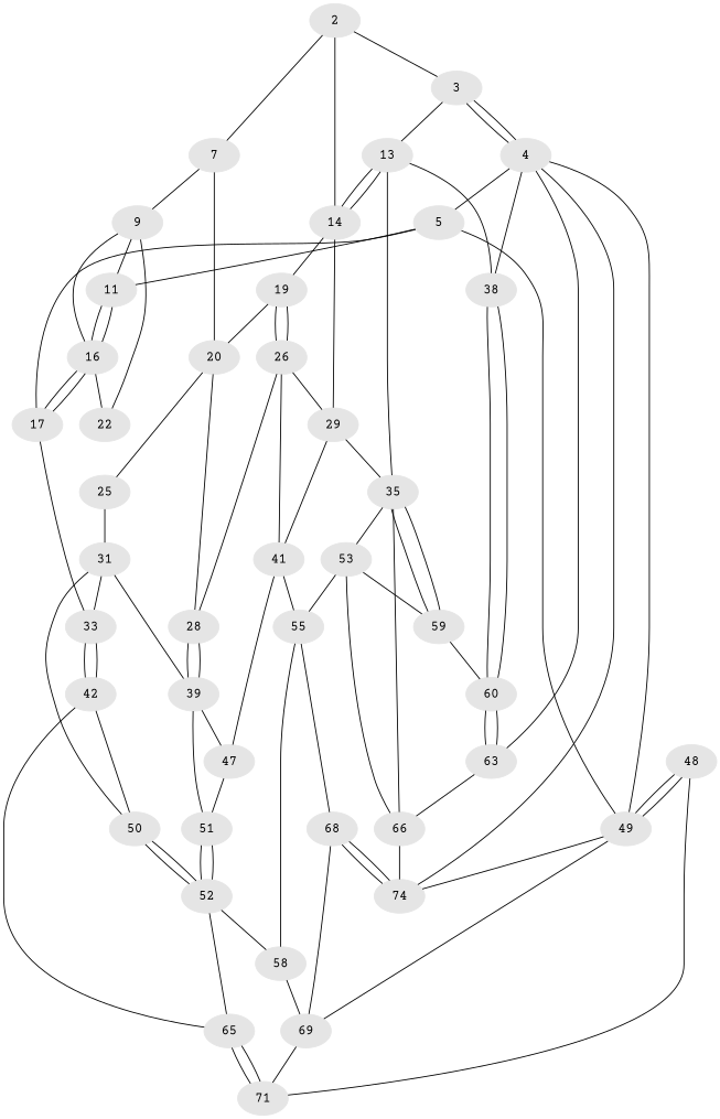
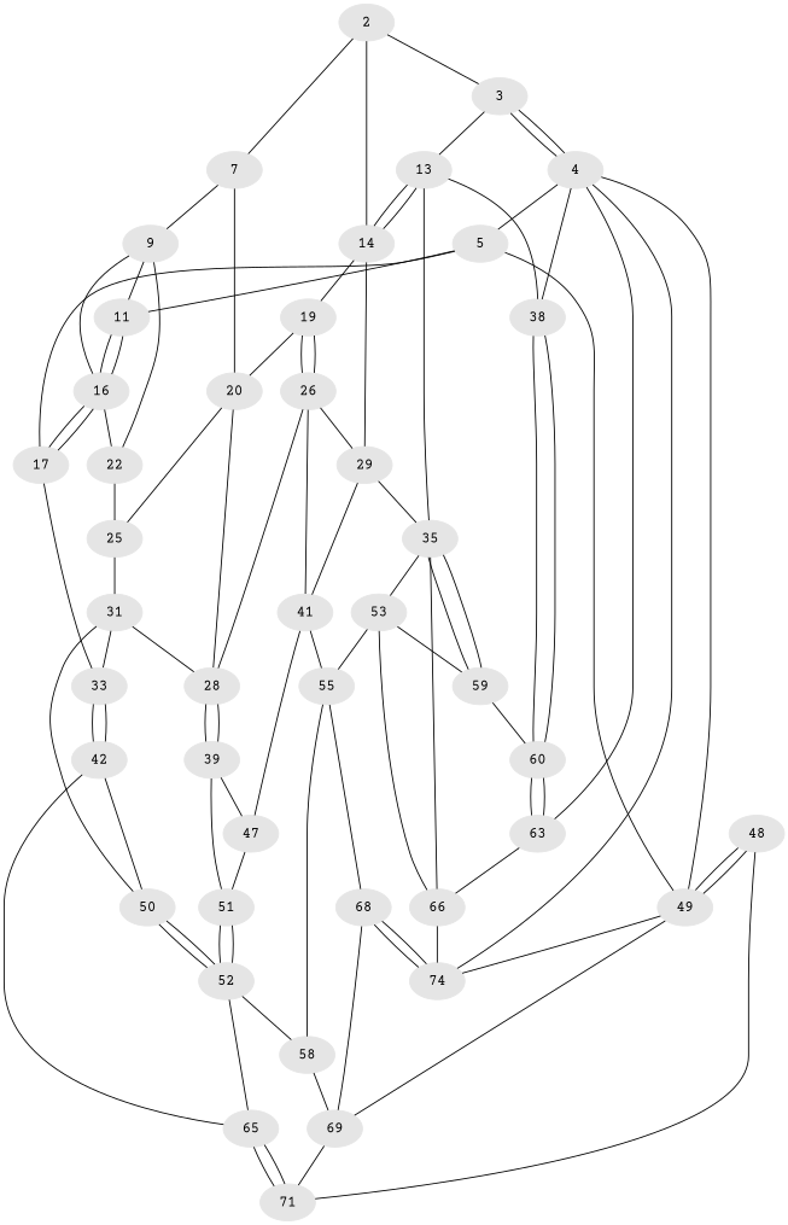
  graph {
    fontname="Courier Prime"
    node [color=gray90 fontname="Courier Prime" style=filled]
    edge [fontname="Courier Prime"]
    2 [super="+12"]
    7 [super="+8"]
    3
    14 [super="+15"]
    9 [super="+10"]
    20 [super="+24"]
    4 [super="+62"]
    13 [super="+34"]
    19
    29 [super="+37"]
    5 [super="+6"]
    38
    49 [super="+76"]
    63
    74 [super="+75"]
    35 [super="+36"]
    11
    17 [super="+18"]
    60 [super="+61"]
    69 [super="+70"]
    66 [super="+73"]
    16 [super="+21"]
    33
    22 [super="+23"]
    25 [super="+30"]
    28
    53 [super="+54"]
    59
    26 [super="+27"]
    41 [super="+46"]
    42 [super="+43"]
    31 [super="+32"]
    39 [super="+40"]
    50
    47
    55 [super="+57"]
    51 [super="+56"]
    52 [super="+64"]
    65
    58 [super="+67"]
    68
    71
    48 [super="+72"]
    2 -- 7
    2 -- 3
    2 -- 14
    7 -- 9
    7 -- 20
    3 -- 4
    3 -- 4
    3 -- 13
    14 -- 19
    14 -- 29
    9 -- 11
    9 -- 16
    9 -- 22
    20 -- 25
    20 -- 28
    4 -- 5
    4 -- 38
    4 -- 49
    4 -- 63
    4 -- 74
    13 -- 14
    13 -- 14
    13 -- 38
    13 -- 35
    19 -- 20
    19 -- 26
    19 -- 26
    29 -- 35
    29 -- 41
    5 -- 49
    5 -- 11
    5 -- 17
    38 -- 60
    38 -- 60
    49 -- 74
    49 -- 69
    63 -- 66
    35 -- 66
    35 -- 53
    35 -- 59
    35 -- 59
    11 -- 16
    11 -- 16
    17 -- 33
    60 -- 63
    60 -- 63
    69 -- 71
    66 -- 74
    16 -- 17
    16 -- 17
    16 -- 22
    33 -- 42
    33 -- 42
+   22 -- 25 [weight=2]
    25 -- 31
    28 -- 39
    28 -- 39
    53 -- 66
    53 -- 59
    53 -- 55
    59 -- 60
    26 -- 29
    26 -- 28
    26 -- 41
    41 -- 47
    41 -- 55
    42 -- 50
    42 -- 65
    31 -- 33
-   31 -- 39
+   31 -- 28
    31 -- 50
    39 -- 47
    39 -- 51
    50 -- 52
    50 -- 52
    47 -- 51
    55 -- 58
    55 -- 68
    51 -- 52
    51 -- 52
    52 -- 65
    52 -- 58
    65 -- 71
    65 -- 71
    58 -- 69
    68 -- 74
    68 -- 74
    68 -- 69
    48 -- 49
    48 -- 49
    48 -- 71
  }
